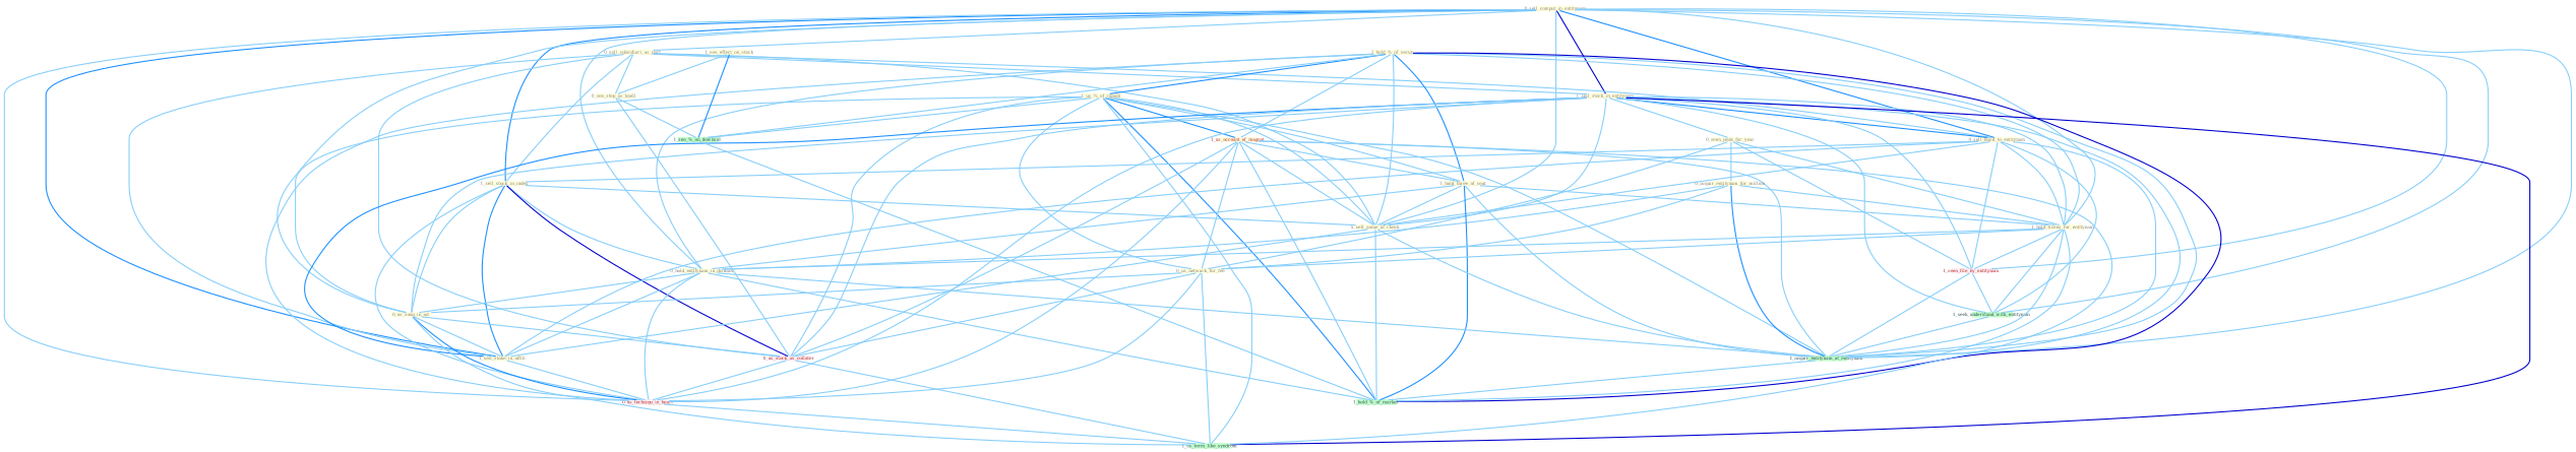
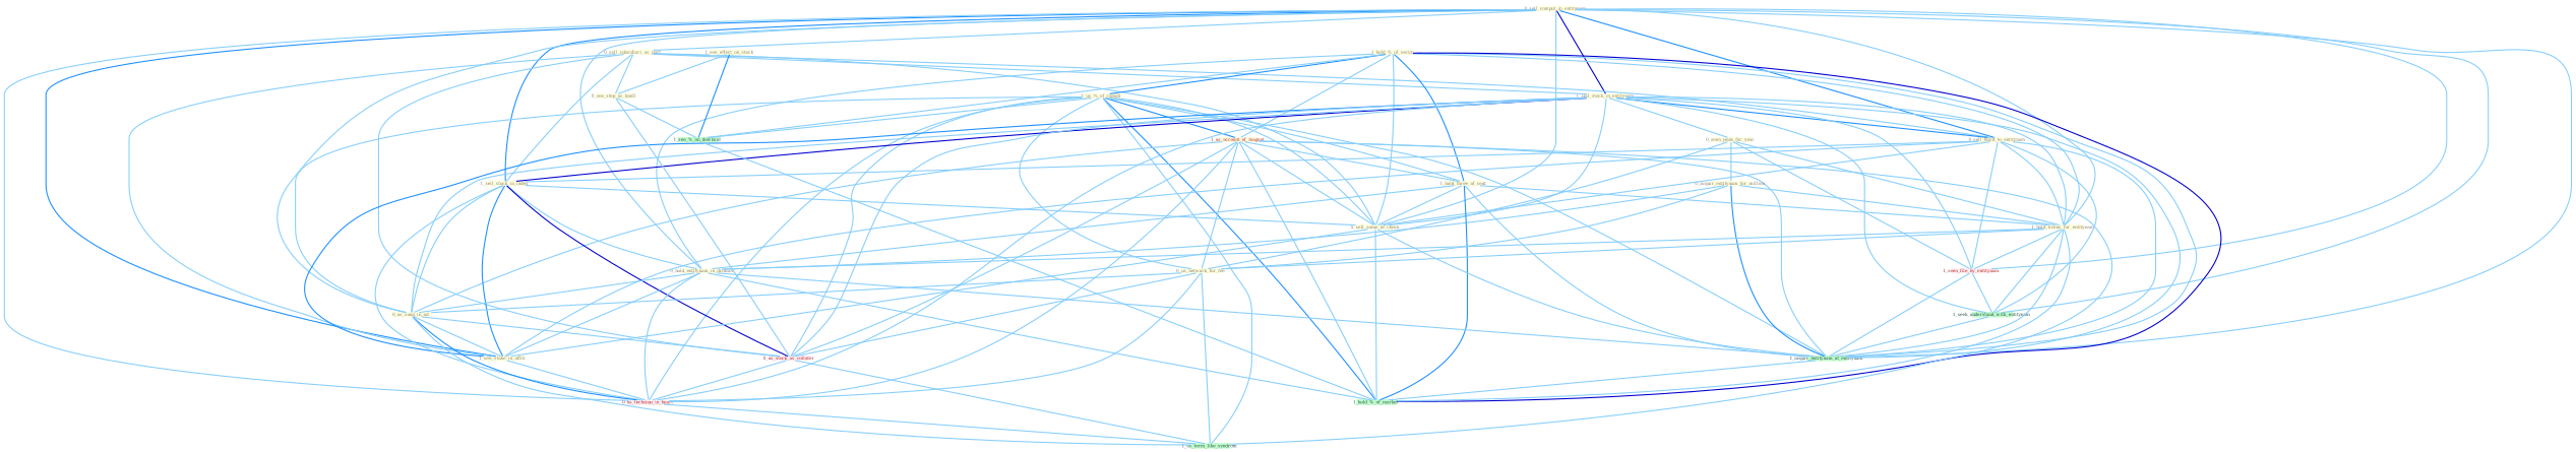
  graph {
    node [color="#ffffe0" fixedsize=true fontcolor="#8b7d6b" fontsize=4 shape=polygon style=filled]
    edge [color="#87cefa" w=1]
    "0_sell_comput_in_entitynam " [height=.06 width=.5]
    "0_sell_subsidiari_as_part " [height=.06 width=.5]
    "1_hold_%_of_secur " [height=.06 width=.5]
    "1_us_%_of_capabl " [height=.06 width=.5]
    "1_sell_stock_in_entitynam " [height=.06 width=.5]
    "1_see_effect_on_stock " [height=.06 width=.5]
    "1_us_account_of_magnat " [fontcolor="#b22222" height=.06 width=.5]
    "0_seen_peak_for_year " [height=.06 width=.5]
    "0_sell_build_to_entitynam " [height=.06 width=.5]
    "1_sell_stock_in_index " [height=.06 width=.5]
    "0_acquir_entitynam_for_million " [height=.06 width=.5]
    "1_hold_three_of_seat " [height=.06 width=.5]
    n13 [height=.06 label="5_sell_some_of_check" width=.5]
    "1_hold_licens_for_entitynam " [height=.06 width=.5]
    "0_us_network_for_fee " [height=.06 width=.5]
    "0_hold_entitynam_in_disdain " [height=.06 width=.5]
    "0_us_song_in_ad " [height=.06 width=.5]
    "1_sell_stake_in_affili " [height=.06 width=.5]
    "0_see_step_as_knell " [height=.06 width=.5]
    "1_seen_file_by_entitynam " [color="#fff0f5" fontcolor="#b22222" height=.06 width=.5]
    "0_us_stock_as_collater " [color="#fff0f5" fontcolor="#b22222" height=.06 width=.5]
    "0_us_techniqu_in_heart " [color="#fff0f5" fontcolor="#b22222" height=.06 width=.5]
    "1_seek_understand_with_entitynam " [color="#BDFCC9" fontcolor="#2f4f4f" height=.06 width=.5]
    "1_acquir_entitynam_of_entitynam " [color="#BDFCC9" fontcolor="#2f4f4f" height=.06 width=.5]
    "1_see_%_on_downsid " [color="#BDFCC9" fontcolor="#2f4f4f" height=.06 width=.5]
    "1_hold_%_of_market " [color="#BDFCC9" fontcolor="#2f4f4f" height=.06 width=.5]
    "1_us_term_like_syndrom " [color="#BDFCC9" fontcolor="#2f4f4f" height=.06 width=.5]
    subgraph sub_1 {
      "0_sell_comput_in_entitynam "
      "0_sell_subsidiari_as_part "
      "1_hold_%_of_secur "
      "1_us_%_of_capabl "
      "1_sell_stock_in_entitynam "
      "1_see_effect_on_stock "
      "1_us_account_of_magnat "
      "0_seen_peak_for_year "
      "0_sell_build_to_entitynam "
      "1_sell_stock_in_index "
      "0_acquir_entitynam_for_million "
      "1_hold_three_of_seat "
      n13
      "1_hold_licens_for_entitynam "
      "0_us_network_for_fee "
      "0_hold_entitynam_in_disdain "
      "0_us_song_in_ad "
      "1_sell_stake_in_affili "
      "0_see_step_as_knell "
    }
    subgraph sub_2 {
      "1_seen_file_by_entitynam "
      "0_us_stock_as_collater "
      "0_us_techniqu_in_heart "
    }
    "0_sell_comput_in_entitynam " -- "0_sell_subsidiari_as_part "
    "0_sell_comput_in_entitynam " -- "1_sell_stock_in_entitynam " [color="#0000cd" w=3]
    "0_sell_comput_in_entitynam " -- "0_sell_build_to_entitynam " [color="#1e90ff" w=2]
    "0_sell_comput_in_entitynam " -- "1_sell_stock_in_index " [color="#1e90ff" w=2]
    "0_sell_comput_in_entitynam " -- n13
    "0_sell_comput_in_entitynam " -- "1_hold_licens_for_entitynam "
    "0_sell_comput_in_entitynam " -- "0_hold_entitynam_in_disdain "
    "0_sell_comput_in_entitynam " -- "0_us_song_in_ad "
    "0_sell_comput_in_entitynam " -- "1_sell_stake_in_affili " [color="#1e90ff" w=2]
    "0_sell_comput_in_entitynam " -- "1_seen_file_by_entitynam "
    "0_sell_comput_in_entitynam " -- "0_us_techniqu_in_heart "
    "0_sell_comput_in_entitynam " -- "1_seek_understand_with_entitynam "
    "0_sell_comput_in_entitynam " -- "1_acquir_entitynam_of_entitynam "
    "0_sell_subsidiari_as_part " -- "1_sell_stock_in_entitynam "
    "0_sell_subsidiari_as_part " -- "0_sell_build_to_entitynam "
    "0_sell_subsidiari_as_part " -- "1_sell_stock_in_index "
    "0_sell_subsidiari_as_part " -- n13
    "0_sell_subsidiari_as_part " -- "1_sell_stake_in_affili "
    "0_sell_subsidiari_as_part " -- "0_see_step_as_knell "
    "0_sell_subsidiari_as_part " -- "0_us_stock_as_collater "
    "1_hold_%_of_secur " -- "1_us_%_of_capabl " [color="#1e90ff" w=2]
    "1_hold_%_of_secur " -- "1_us_account_of_magnat "
    "1_hold_%_of_secur " -- "1_hold_three_of_seat " [color="#1e90ff" w=2]
    "1_hold_%_of_secur " -- n13
    "1_hold_%_of_secur " -- "1_hold_licens_for_entitynam "
    "1_hold_%_of_secur " -- "0_hold_entitynam_in_disdain "
    "1_hold_%_of_secur " -- "1_acquir_entitynam_of_entitynam "
    "1_hold_%_of_secur " -- "1_see_%_on_downsid "
    "1_hold_%_of_secur " -- "1_hold_%_of_market " [color="#0000cd" w=3]
    "1_us_%_of_capabl " -- "1_us_account_of_magnat " [color="#1e90ff" w=2]
    "1_us_%_of_capabl " -- "1_hold_three_of_seat "
    "1_us_%_of_capabl " -- n13
    "1_us_%_of_capabl " -- "0_us_network_for_fee "
    "1_us_%_of_capabl " -- "0_us_song_in_ad "
    "1_us_%_of_capabl " -- "0_us_stock_as_collater "
-   "1_hold_%_of_secur " -- "0_us_techniqu_in_heart "
+   "1_us_%_of_capabl " -- "0_us_techniqu_in_heart "
    "1_us_%_of_capabl " -- "1_acquir_entitynam_of_entitynam "
    "1_us_%_of_capabl " -- "1_see_%_on_downsid "
    "1_us_%_of_capabl " -- "1_hold_%_of_market " [color="#1e90ff" w=2]
    "1_us_%_of_capabl " -- "1_us_term_like_syndrom "
    "1_sell_stock_in_entitynam " -- "0_seen_peak_for_year "
    "1_sell_stock_in_entitynam " -- "0_sell_build_to_entitynam " [color="#1e90ff" w=2]
-   "1_sell_stock_in_entitynam " -- "1_us_term_like_syndrom " [color="#0000cd" w=3]
+   "1_sell_stock_in_entitynam " -- "1_sell_stock_in_index " [color="#0000cd" w=3]
    "1_sell_stock_in_entitynam " -- n13
    "1_sell_stock_in_entitynam " -- "1_hold_licens_for_entitynam "
    "1_sell_stock_in_entitynam " -- "0_us_song_in_ad "
    "1_sell_stock_in_entitynam " -- "1_sell_stake_in_affili " [color="#1e90ff" w=2]
    "1_sell_stock_in_entitynam " -- "1_seen_file_by_entitynam "
    "1_sell_stock_in_entitynam " -- "0_us_stock_as_collater "
    "1_sell_stock_in_entitynam " -- "0_us_techniqu_in_heart "
    "1_sell_stock_in_entitynam " -- "1_seek_understand_with_entitynam "
    "1_sell_stock_in_entitynam " -- "1_acquir_entitynam_of_entitynam "
    "1_see_effect_on_stock " -- "0_see_step_as_knell "
    "1_see_effect_on_stock " -- "1_see_%_on_downsid " [color="#1e90ff" w=2]
    "1_us_account_of_magnat " -- "1_hold_three_of_seat "
    "1_us_account_of_magnat " -- n13
    "1_us_account_of_magnat " -- "0_us_network_for_fee "
+   "1_us_account_of_magnat " -- "0_us_song_in_ad "
    "1_us_account_of_magnat " -- "0_us_stock_as_collater "
    "1_us_account_of_magnat " -- "0_us_techniqu_in_heart "
    "1_us_account_of_magnat " -- "1_acquir_entitynam_of_entitynam "
    "1_us_account_of_magnat " -- "1_hold_%_of_market "
    "1_us_account_of_magnat " -- "1_us_term_like_syndrom "
    "0_seen_peak_for_year " -- "0_acquir_entitynam_for_million "
    "0_seen_peak_for_year " -- "1_hold_licens_for_entitynam "
    "0_seen_peak_for_year " -- "0_us_network_for_fee "
    "0_seen_peak_for_year " -- "1_seen_file_by_entitynam "
    "0_sell_build_to_entitynam " -- "1_sell_stock_in_index "
    "0_sell_build_to_entitynam " -- n13
    "0_sell_build_to_entitynam " -- "1_hold_licens_for_entitynam "
    "0_sell_build_to_entitynam " -- "1_sell_stake_in_affili "
    "0_sell_build_to_entitynam " -- "1_seen_file_by_entitynam "
    "0_sell_build_to_entitynam " -- "1_seek_understand_with_entitynam "
    "0_sell_build_to_entitynam " -- "1_acquir_entitynam_of_entitynam "
    "1_sell_stock_in_index " -- n13
    "1_sell_stock_in_index " -- "0_hold_entitynam_in_disdain "
    "1_sell_stock_in_index " -- "0_us_song_in_ad "
    "1_sell_stock_in_index " -- "1_sell_stake_in_affili " [color="#1e90ff" w=2]
    "1_sell_stock_in_index " -- "0_us_stock_as_collater " [color="#0000cd"]
    "1_sell_stock_in_index " -- "0_us_techniqu_in_heart "
    "0_acquir_entitynam_for_million " -- "1_hold_licens_for_entitynam "
    "0_acquir_entitynam_for_million " -- "0_us_network_for_fee "
    "0_acquir_entitynam_for_million " -- "0_hold_entitynam_in_disdain "
    "0_acquir_entitynam_for_million " -- "1_acquir_entitynam_of_entitynam " [color="#1e90ff" w=2]
    "1_hold_three_of_seat " -- n13
    "1_hold_three_of_seat " -- "1_hold_licens_for_entitynam "
    "1_hold_three_of_seat " -- "0_hold_entitynam_in_disdain "
    "1_hold_three_of_seat " -- "1_acquir_entitynam_of_entitynam "
    "1_hold_three_of_seat " -- "1_hold_%_of_market " [color="#1e90ff" w=2]
    n13 -- "1_sell_stake_in_affili "
    n13 -- "1_acquir_entitynam_of_entitynam "
    n13 -- "1_hold_%_of_market "
    "1_hold_licens_for_entitynam " -- "0_us_network_for_fee "
    "1_hold_licens_for_entitynam " -- "0_hold_entitynam_in_disdain "
    "1_hold_licens_for_entitynam " -- "1_seen_file_by_entitynam "
    "1_hold_licens_for_entitynam " -- "1_seek_understand_with_entitynam "
    "1_hold_licens_for_entitynam " -- "1_acquir_entitynam_of_entitynam "
    "1_hold_licens_for_entitynam " -- "1_hold_%_of_market "
    "0_us_network_for_fee " -- "0_us_song_in_ad "
    "0_us_network_for_fee " -- "0_us_stock_as_collater "
    "0_us_network_for_fee " -- "0_us_techniqu_in_heart "
    "0_us_network_for_fee " -- "1_us_term_like_syndrom "
    "0_hold_entitynam_in_disdain " -- "0_us_song_in_ad "
    "0_hold_entitynam_in_disdain " -- "1_sell_stake_in_affili "
    "0_hold_entitynam_in_disdain " -- "0_us_techniqu_in_heart "
    "0_hold_entitynam_in_disdain " -- "1_acquir_entitynam_of_entitynam "
    "0_hold_entitynam_in_disdain " -- "1_hold_%_of_market "
    "0_us_song_in_ad " -- "1_sell_stake_in_affili "
    "0_us_song_in_ad " -- "0_us_stock_as_collater "
    "0_us_song_in_ad " -- "0_us_techniqu_in_heart " [color="#1e90ff" w=2]
    "0_us_song_in_ad " -- "1_us_term_like_syndrom "
    "1_sell_stake_in_affili " -- "0_us_techniqu_in_heart "
    "0_see_step_as_knell " -- "0_us_stock_as_collater "
    "0_see_step_as_knell " -- "1_see_%_on_downsid "
    "1_seen_file_by_entitynam " -- "1_seek_understand_with_entitynam "
    "1_seen_file_by_entitynam " -- "1_acquir_entitynam_of_entitynam "
    "0_us_stock_as_collater " -- "0_us_techniqu_in_heart "
    "0_us_stock_as_collater " -- "1_us_term_like_syndrom "
    "0_us_techniqu_in_heart " -- "1_us_term_like_syndrom "
    "1_seek_understand_with_entitynam " -- "1_acquir_entitynam_of_entitynam "
    "1_acquir_entitynam_of_entitynam " -- "1_hold_%_of_market "
    "1_see_%_on_downsid " -- "1_hold_%_of_market "
  }
